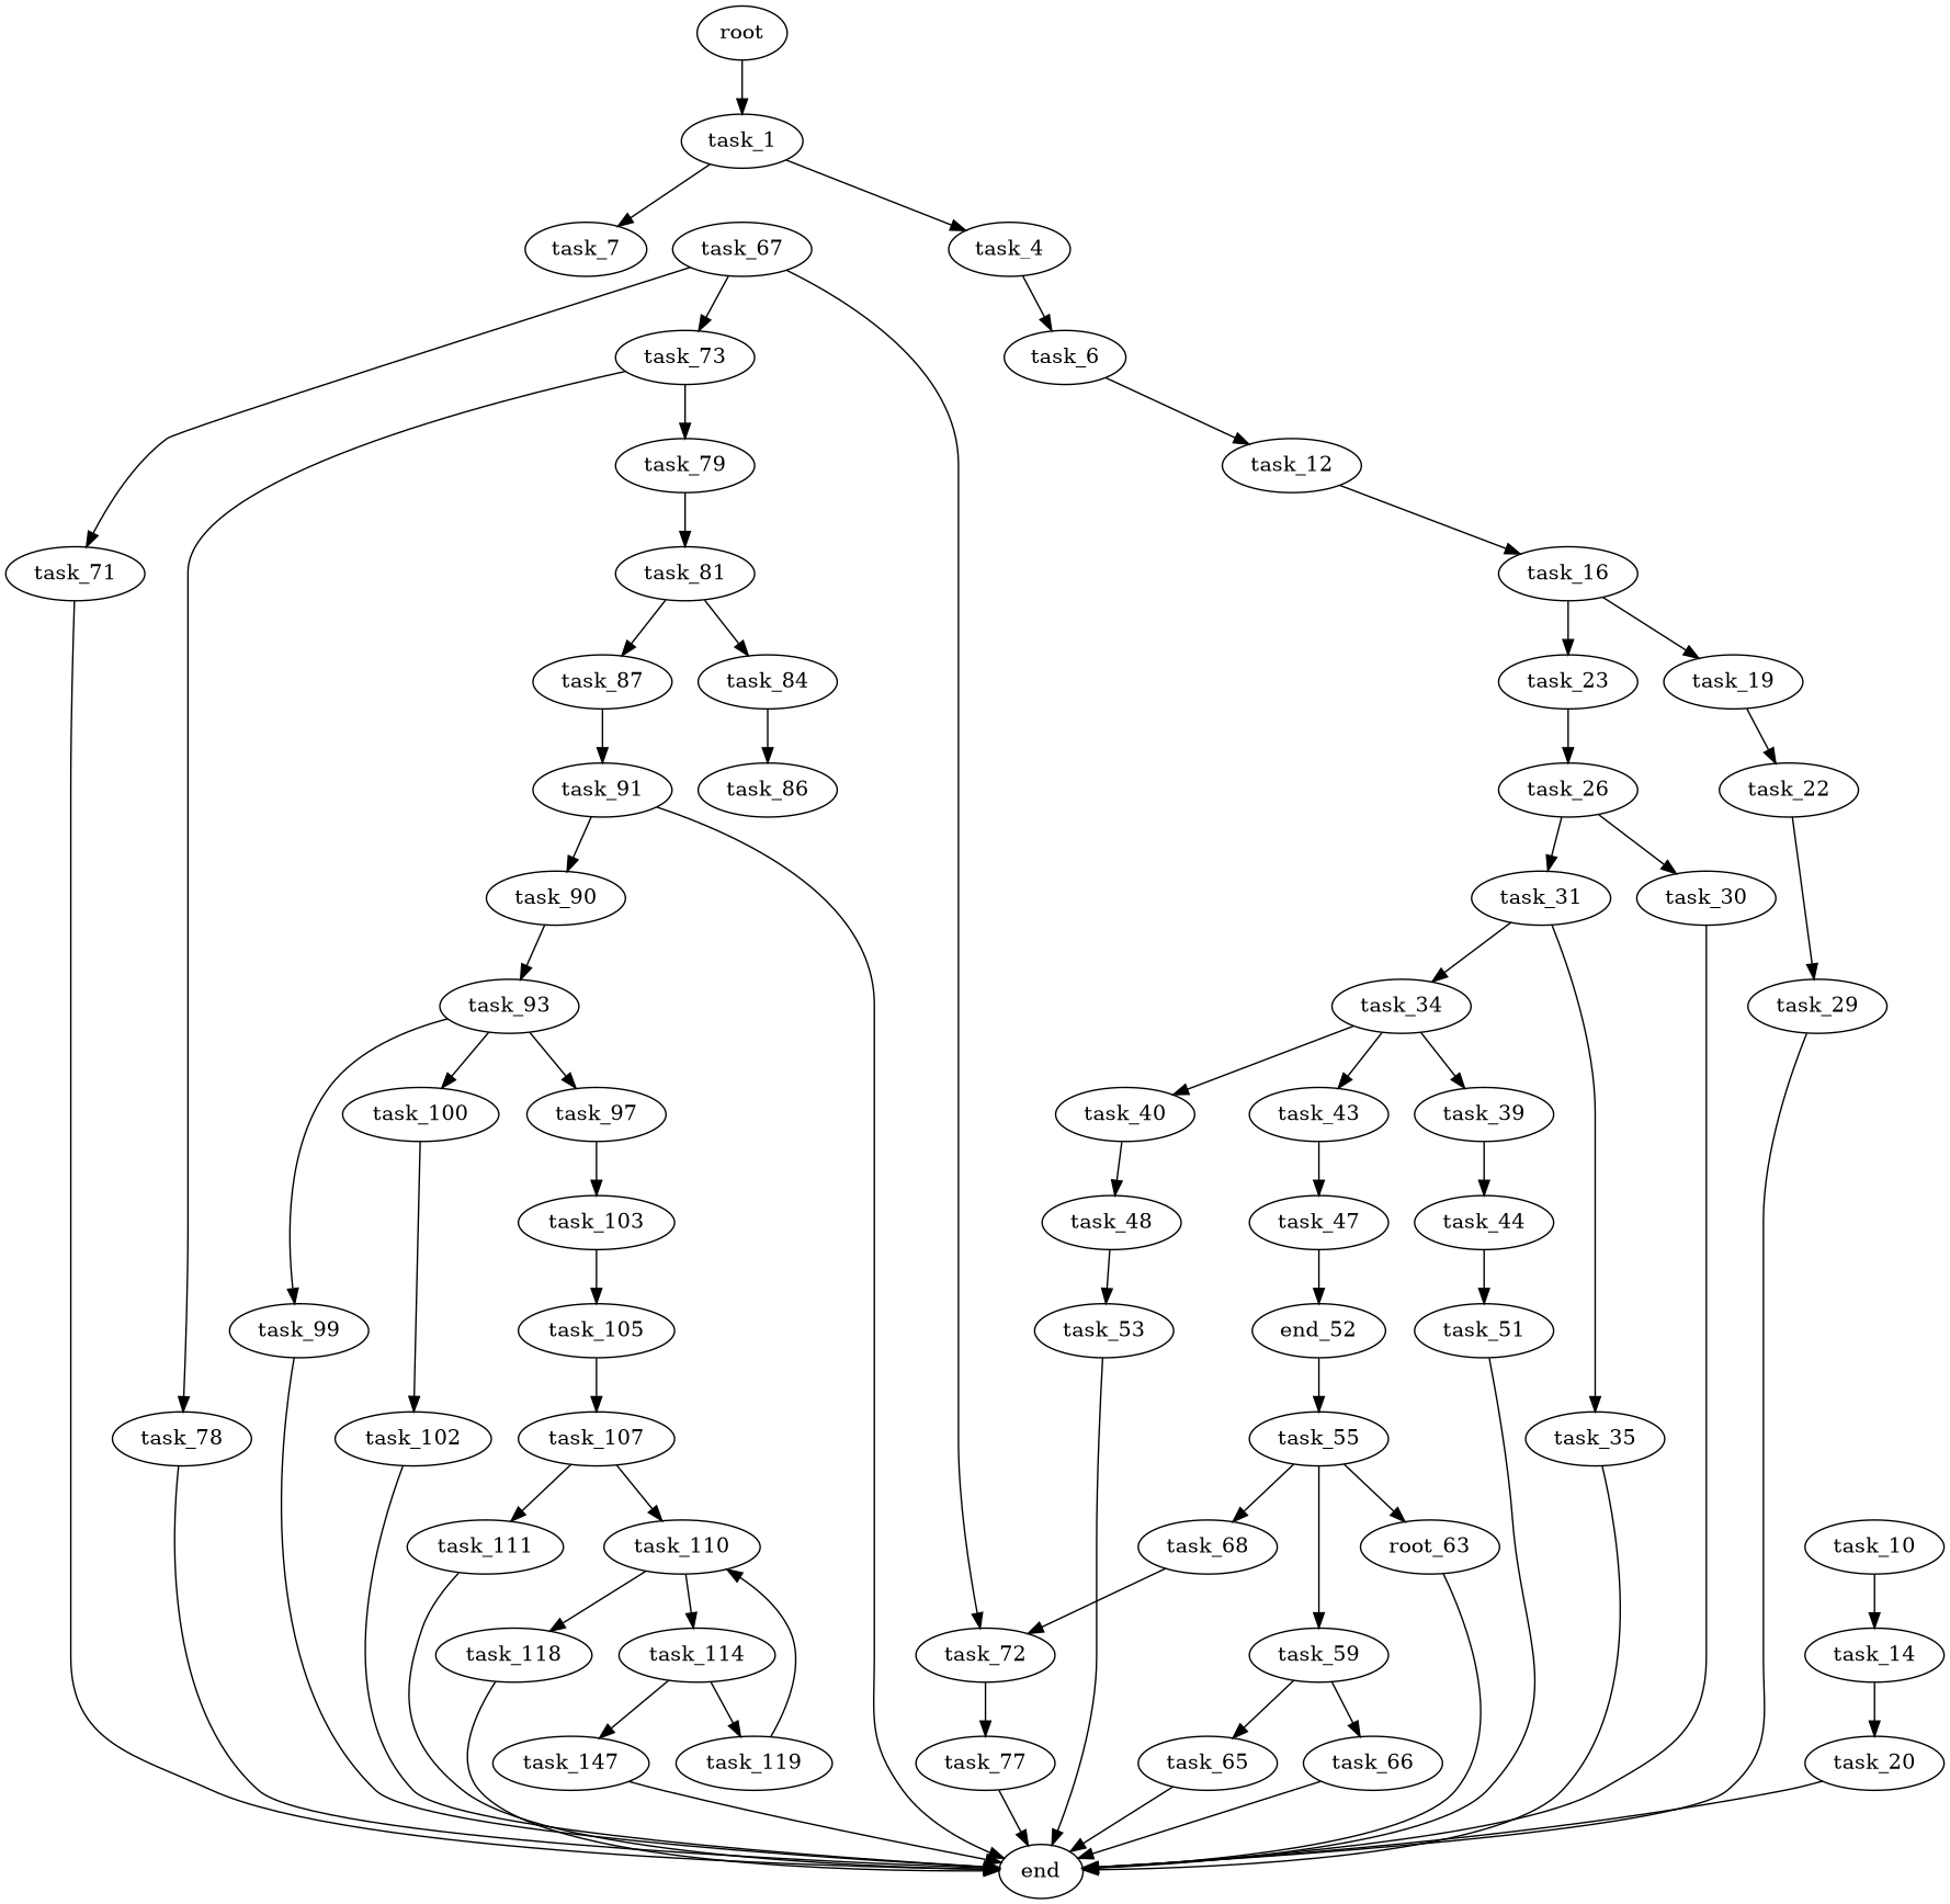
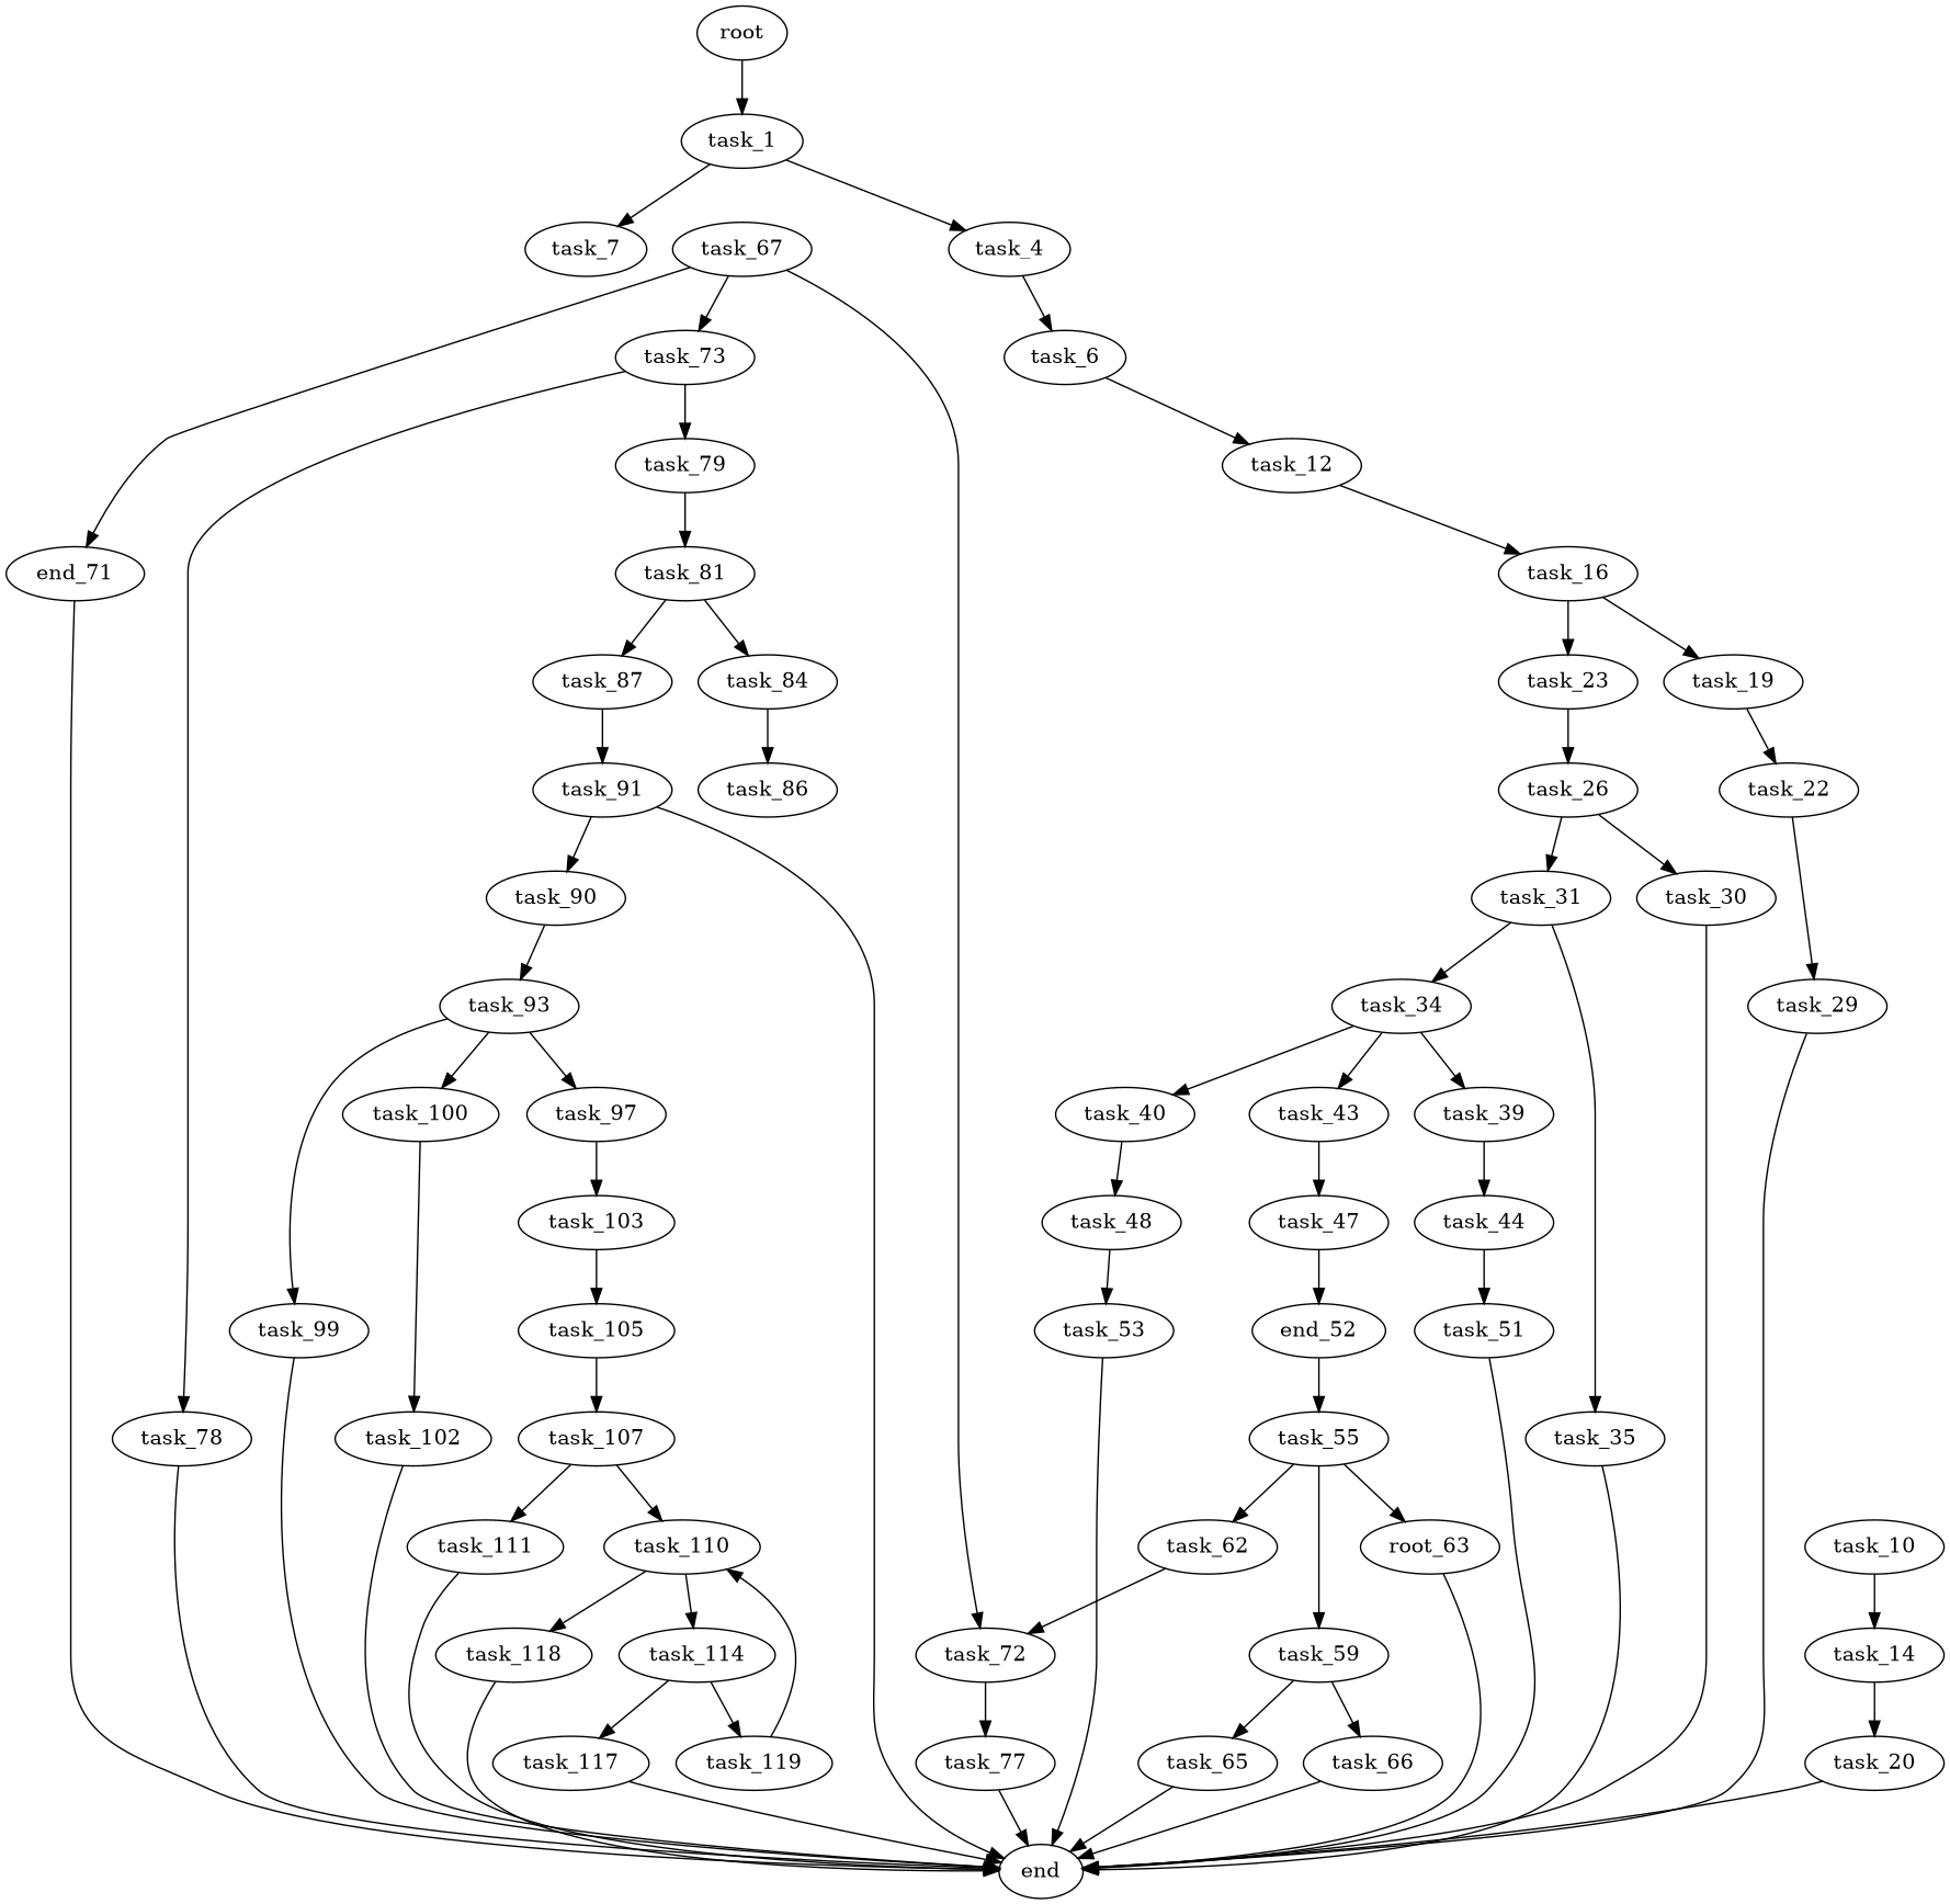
  digraph {
    root
    task_1
    task_4
    task_7
    task_6
    task_12
    task_10
    task_14
    task_16
    task_19
    task_23
    task_20
    end
    task_22
    task_26
    task_29
    task_30
    task_31
    task_34
    task_35
    task_39
    task_40
    task_43
    task_44
    task_48
    task_47
    task_51
    task_53
    n29 [label=end_52]
    task_55
    task_59
-   task_62 [label=task_68]
+   task_62
    n33 [label=root_63]
    task_65
    task_66
    task_72
    task_67
-   task_71
+   task_71 [label=end_71]
    task_73
    task_77
    task_78
    task_79
    task_81
    task_84
    task_87
    task_86
    task_91
    task_90
    task_93
    task_97
    task_99
    task_100
    task_103
    task_102
    task_105
    task_107
    task_110
    task_111
    task_114
    task_118
-   task_117 [label=task_147]
+   task_117
    task_119
    root -> task_1
    task_1 -> task_4
    task_1 -> task_7
    task_4 -> task_6
    task_6 -> task_12
    task_12 -> task_16
    task_10 -> task_14
    task_14 -> task_20
    task_16 -> task_19
    task_16 -> task_23
    task_19 -> task_22
    task_23 -> task_26
    task_20 -> end
    task_22 -> task_29
    task_26 -> task_30
    task_26 -> task_31
    task_29 -> end
    task_30 -> end
    task_31 -> task_34
    task_31 -> task_35
    task_34 -> task_39
    task_34 -> task_40
    task_34 -> task_43
    task_35 -> end
    task_39 -> task_44
    task_40 -> task_48
    task_43 -> task_47
    task_44 -> task_51
    task_48 -> task_53
    task_47 -> n29
    task_51 -> end
    task_53 -> end
    n29 -> task_55
    task_55 -> task_59
    task_55 -> task_62
    task_55 -> n33
    task_59 -> task_65
    task_59 -> task_66
    task_62 -> task_72
    n33 -> end
    task_65 -> end
    task_66 -> end
    task_72 -> task_77
    task_67 -> task_72
    task_67 -> task_71
    task_67 -> task_73
    task_71 -> end
    task_73 -> task_78
    task_73 -> task_79
    task_77 -> end
    task_78 -> end
    task_79 -> task_81
    task_81 -> task_84
    task_81 -> task_87
    task_84 -> task_86
    task_87 -> task_91
    task_91 -> end
    task_91 -> task_90
    task_90 -> task_93
    task_93 -> task_97
    task_93 -> task_99
    task_93 -> task_100
    task_97 -> task_103
    task_99 -> end
    task_100 -> task_102
    task_103 -> task_105
    task_102 -> end
    task_105 -> task_107
    task_107 -> task_110
    task_107 -> task_111
    task_110 -> task_114
    task_110 -> task_118
    task_111 -> end
    task_114 -> task_117
    task_114 -> task_119
    task_118 -> end
    task_117 -> end
    task_119 -> task_110
  }
